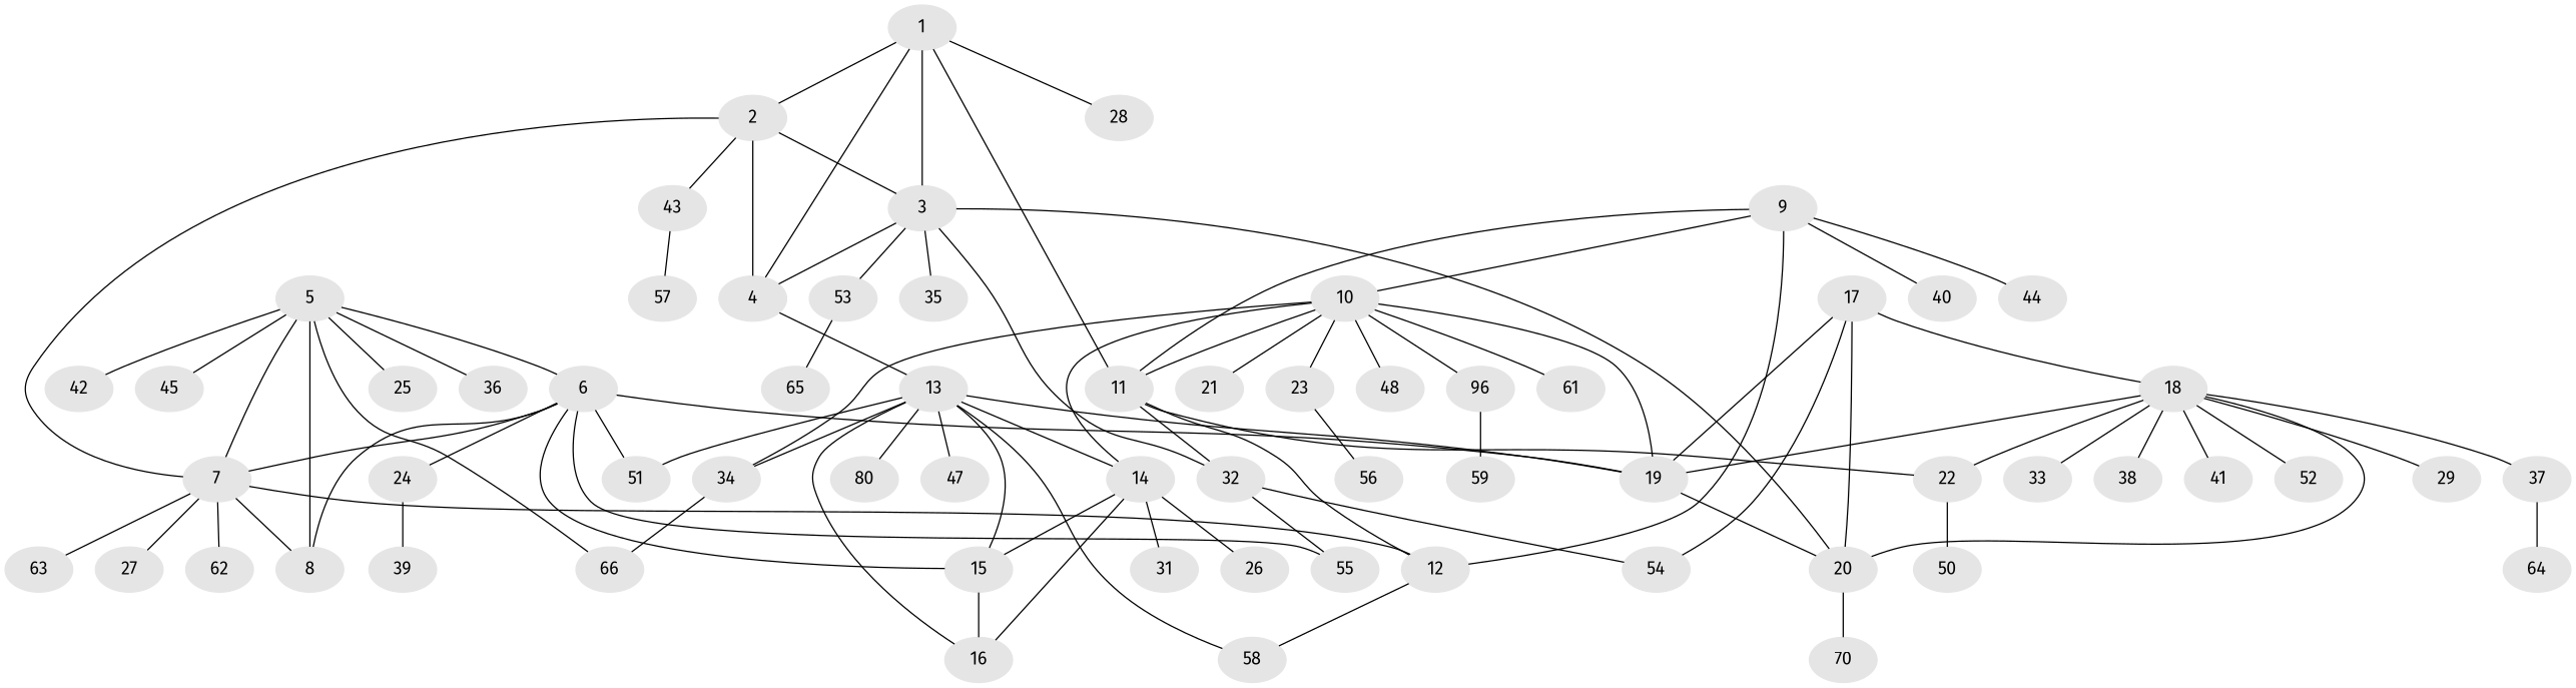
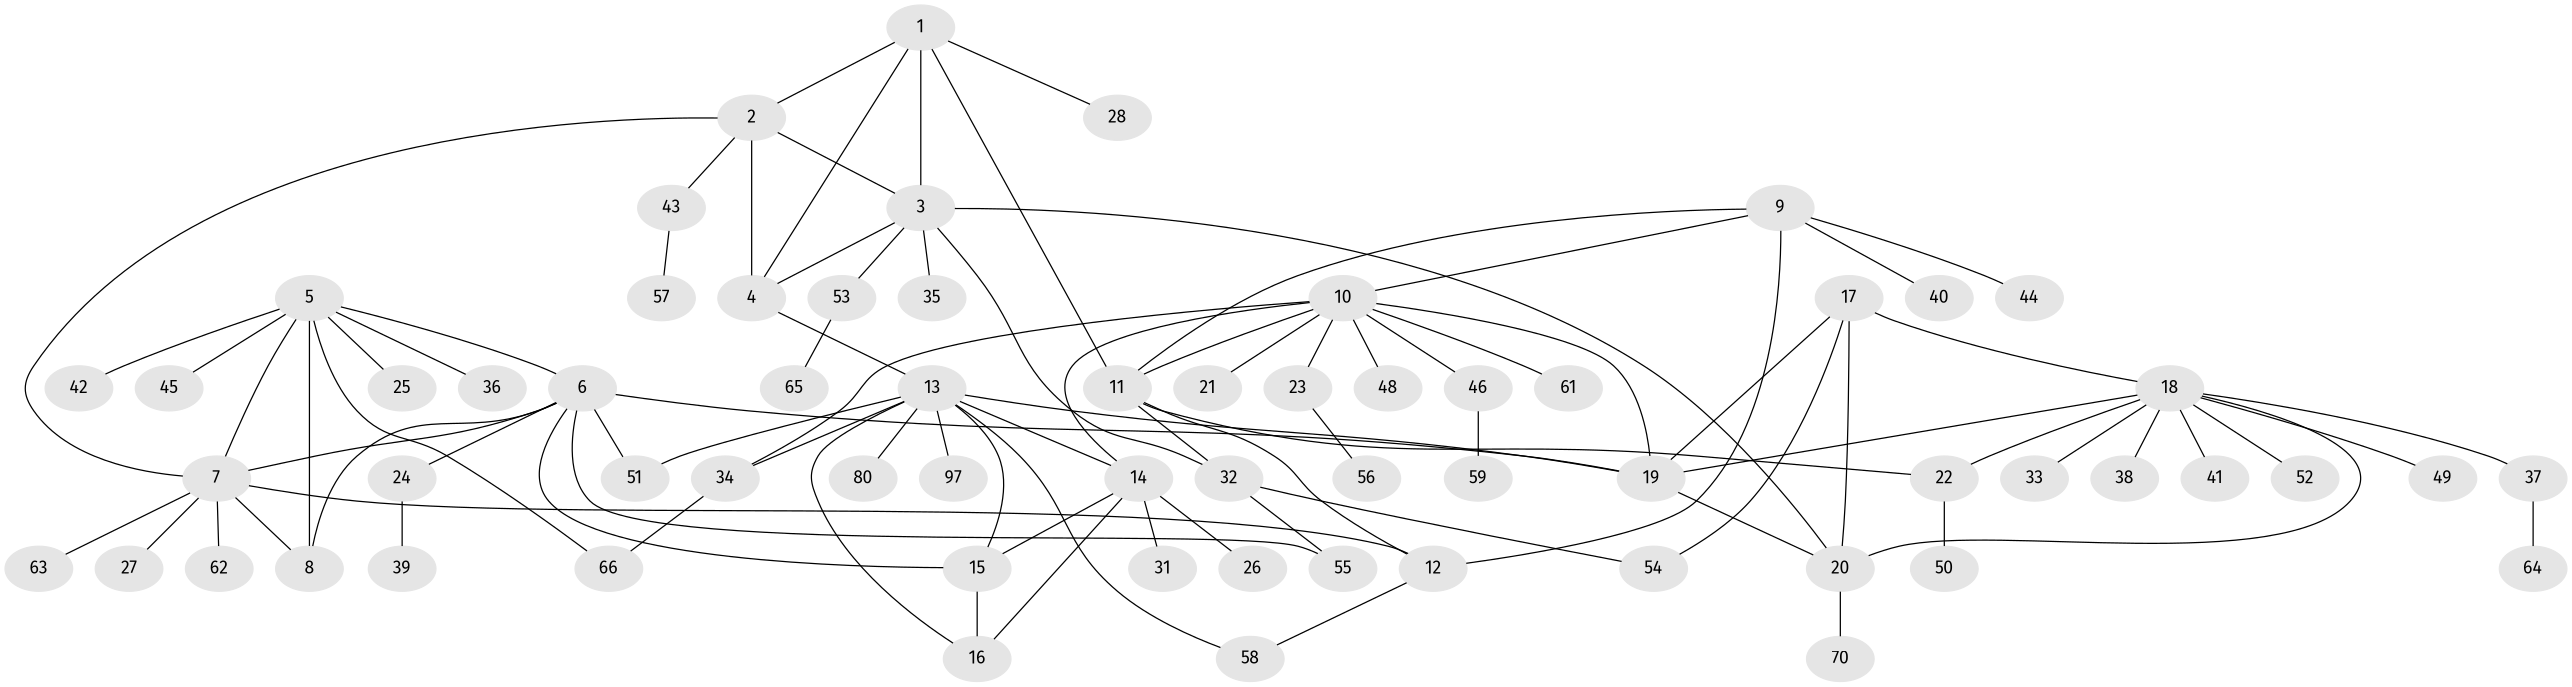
  graph {
    fontname="Fira Sans"
    node [color=gray90 fontname="Fira Sans" style=filled]
    edge [fontname="Fira Sans" weight=1.0]
    1
    2
    3
    4
    11
    28
    7
    43
    20
    32
    35
    53
    13
    12
    22
    8
    27
    62
    63
    57
    n21 [label=70]
    55
    54
    65
    15
    19
    51
    14
    34
    58
    16
-   47
+   47 [label=97]
    n33 [label=80]
    5
    6
    25
    36
    42
    45
    66
    24
    39
    9
    10
    40
    44
    21
    23
-   46 [label=96]
+   46
    48
    61
    26
    31
    56
    59
    50
    17
    18
-   29
+   29 [label=49]
    33
    37
    38
    41
    52
    64
    1 -- 2
    1 -- 3
    1 -- 4
    1 -- 11
    1 -- 28
    2 -- 3
    2 -- 4
    2 -- 7
    2 -- 43
    3 -- 4
    3 -- 20
    3 -- 32
    3 -- 35
    3 -- 53
    4 -- 13
    11 -- 32
    11 -- 12
    11 -- 22
    7 -- 12
    7 -- 8
    7 -- 27
    7 -- 62
    7 -- 63
    43 -- 57
    20 -- n21
    32 -- 55
    32 -- 54
    53 -- 65
    13 -- 15
    13 -- 19
    13 -- 51
    13 -- 14
    13 -- 34
    13 -- 58
    13 -- 16
    13 -- 47
    13 -- n33
    12 -- 58
    22 -- 50
    15 -- 16 [weight=3.0]
    19 -- 20
    14 -- 15
    14 -- 16
    14 -- 26
    14 -- 31
    34 -- 66
    5 -- 7
    5 -- 8
    5 -- 6
    5 -- 25
    5 -- 36
    5 -- 42
    5 -- 45
    5 -- 66
    6 -- 7
    6 -- 8
    6 -- 55
    6 -- 15
    6 -- 19
    6 -- 51
    6 -- 24
    24 -- 39
    9 -- 11
    9 -- 12
    9 -- 10
    9 -- 40
    9 -- 44
    10 -- 11
    10 -- 19
    10 -- 14
    10 -- 34
    10 -- 21
    10 -- 23
    10 -- 46
    10 -- 48
    10 -- 61
    23 -- 56
    46 -- 59
    17 -- 20
    17 -- 54
    17 -- 19
    17 -- 18
    18 -- 20
    18 -- 22
    18 -- 19
    18 -- 29
    18 -- 33
    18 -- 37
    18 -- 38
    18 -- 41
    18 -- 52
    37 -- 64
  }
